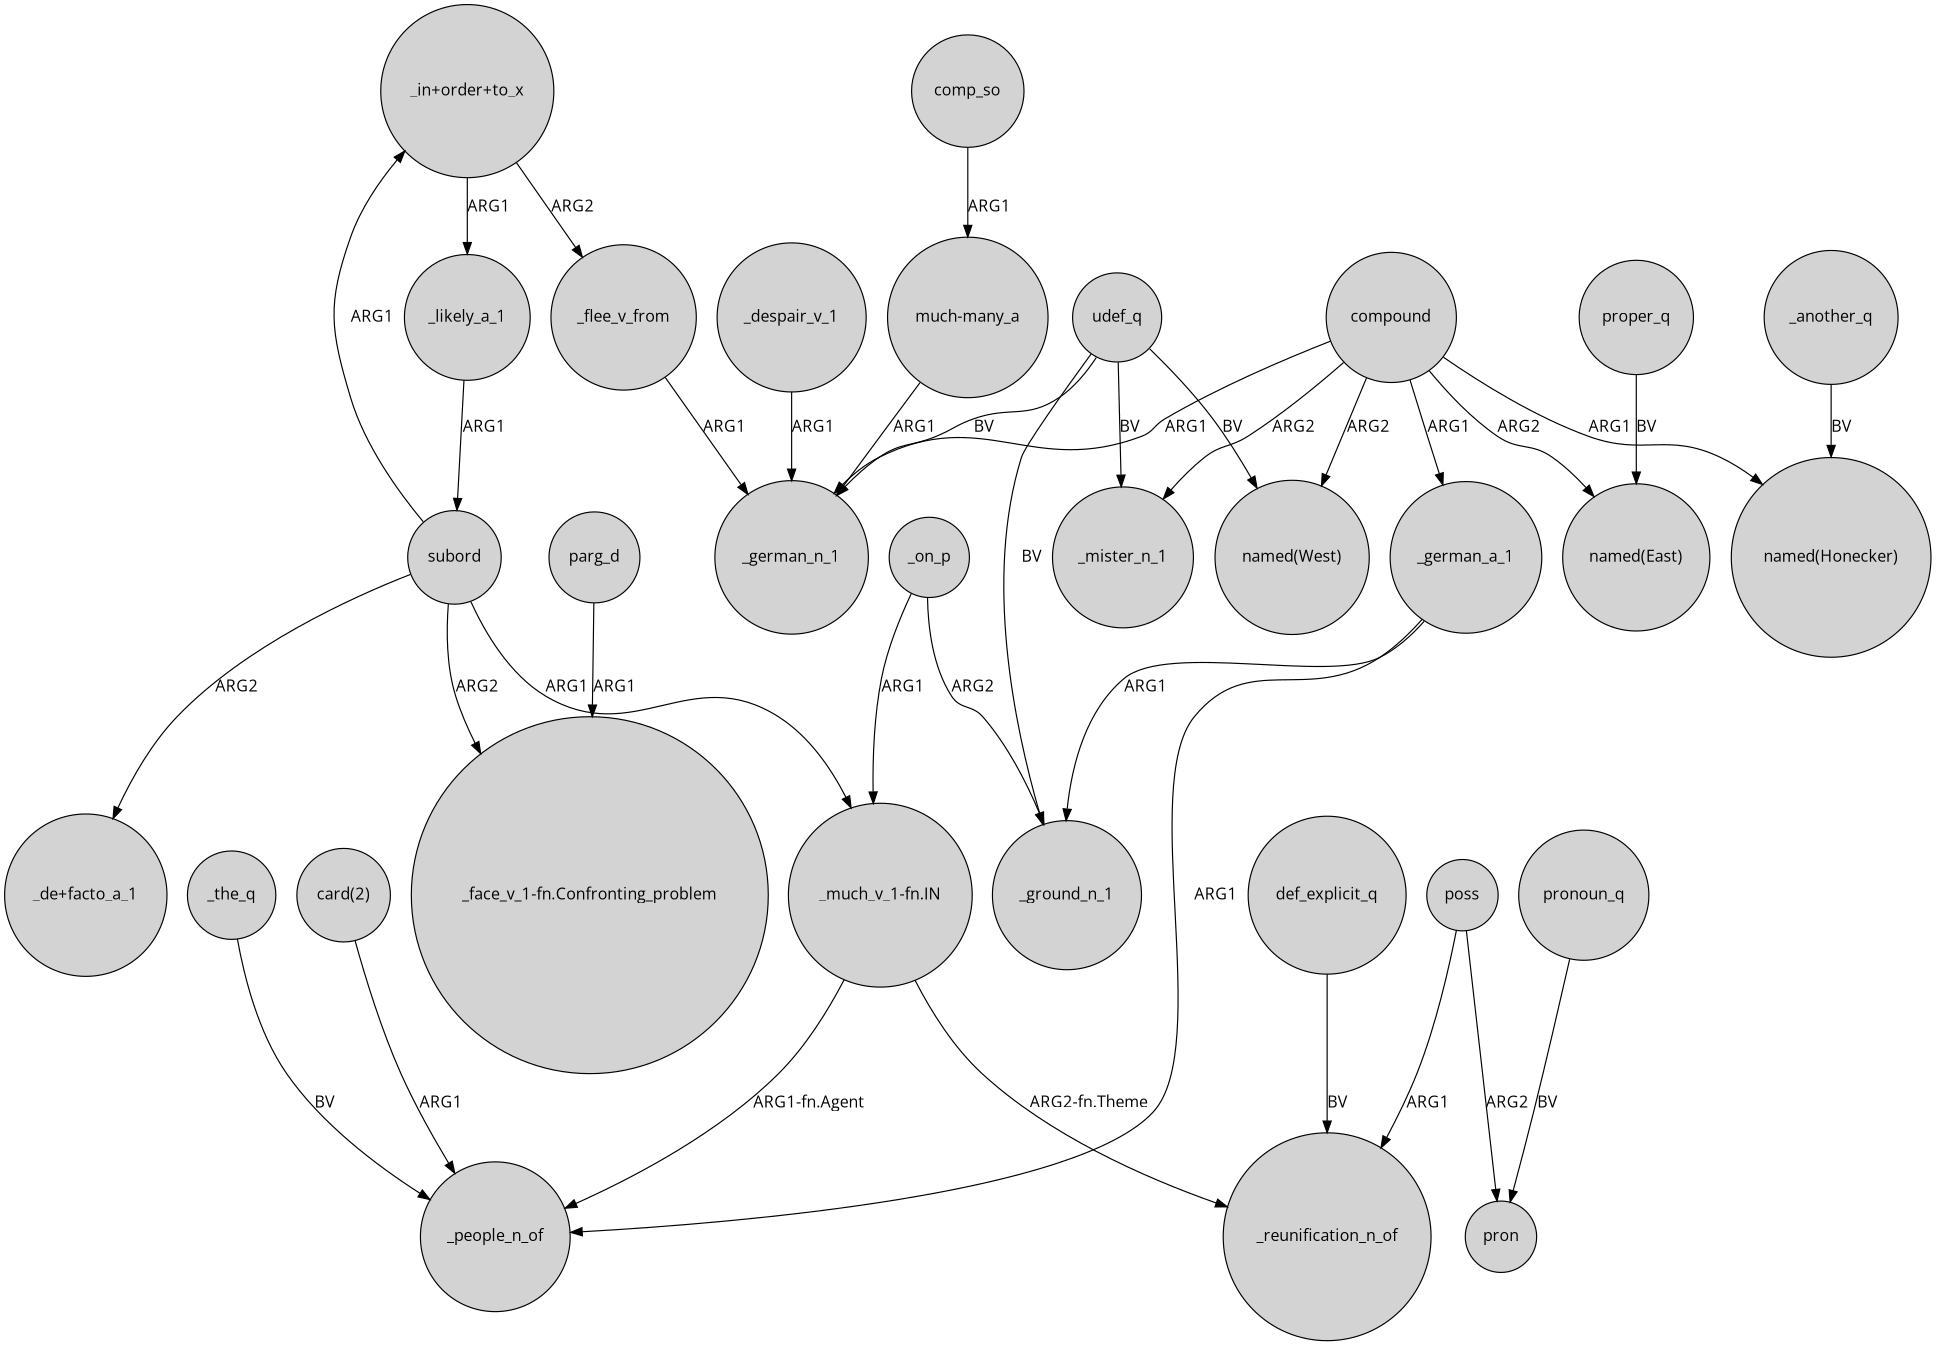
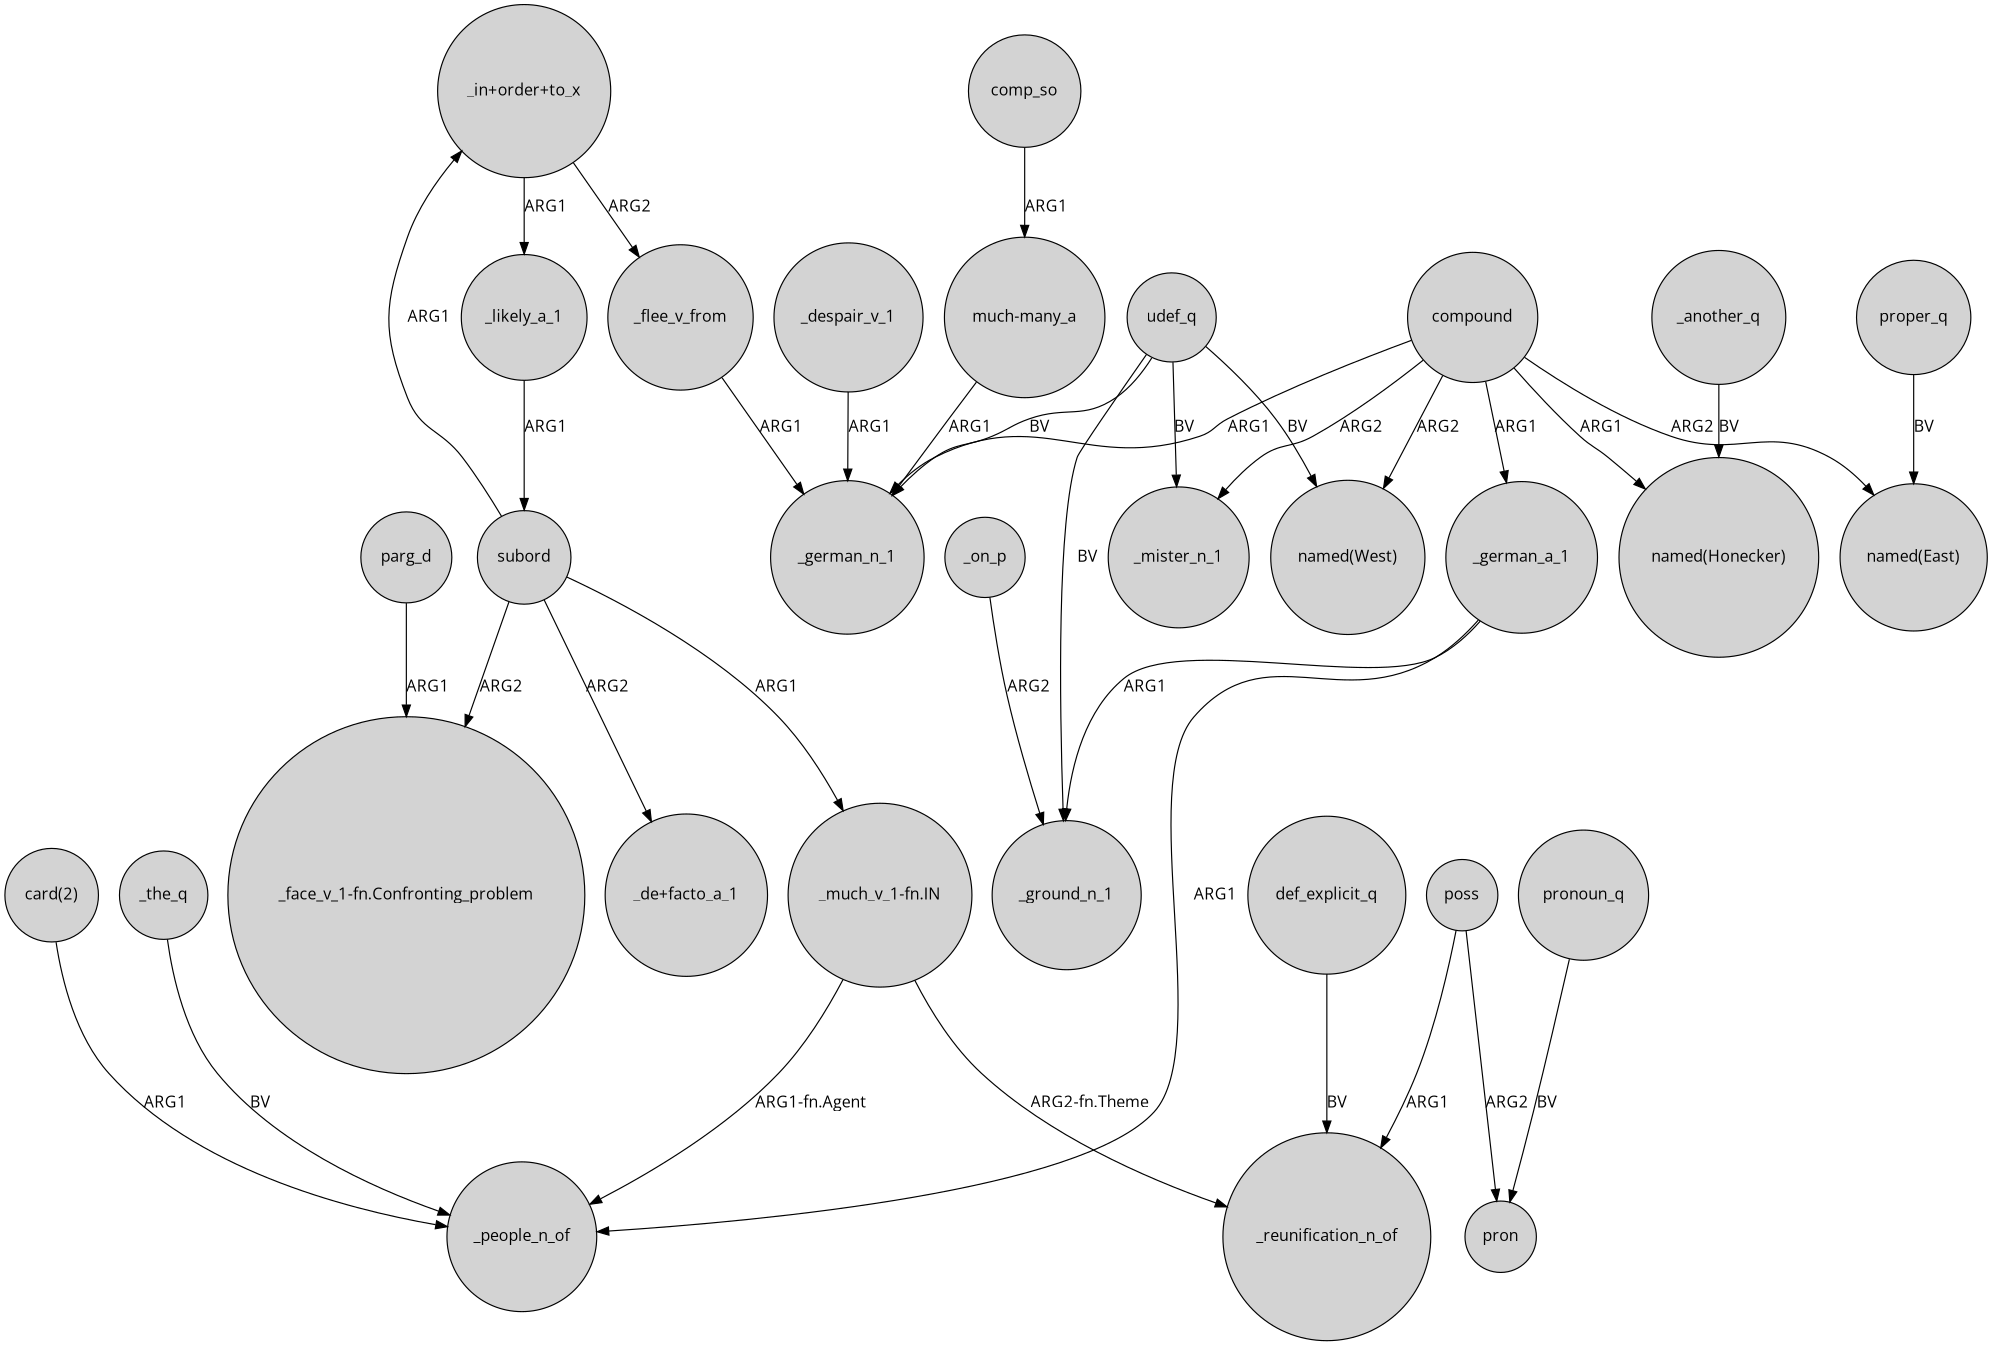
  digraph {
    fontname="Open Sans"
    node [fontname="Open Sans" shape=circle style=filled]
    edge [fontname="Open Sans"]
    "much-many_a"
    _german_n_1
    n3 [label="_much_v_1-fn.IN"]
    subord
    "_in+order+to_x"
    "_de+facto_a_1"
    "_face_v_1-fn.Confronting_problem"
    _people_n_of
    _reunification_n_of
    _likely_a_1
    _flee_v_from
    compound
    "named(West)"
    _german_a_1
    "named(Honecker)"
    _mister_n_1
    "named(East)"
    _ground_n_1
    def_explicit_q
    poss
    pron
    udef_q
    _despair_v_1
    parg_d
    "card(2)"
    _on_p
    pronoun_q
    comp_so
    proper_q
    _another_q
    _the_q
    "much-many_a" -> _german_n_1 [label=ARG1]
    n3 -> _people_n_of [label="ARG1-fn.Agent"]
    n3 -> _reunification_n_of [label="ARG2-fn.Theme"]
    subord -> n3 [label=ARG1]
    subord -> "_in+order+to_x" [label=ARG1]
    subord -> "_de+facto_a_1" [label=ARG2]
    subord -> "_face_v_1-fn.Confronting_problem" [label=ARG2]
    "_in+order+to_x" -> _likely_a_1 [label=ARG1]
    "_in+order+to_x" -> _flee_v_from [label=ARG2]
    _likely_a_1 -> subord [label=ARG1]
    _flee_v_from -> _german_n_1 [label=ARG1]
    compound -> _german_n_1 [label=ARG1]
    compound -> "named(West)" [label=ARG2]
    compound -> _german_a_1 [label=ARG1]
    compound -> "named(Honecker)" [label=ARG1]
    compound -> _mister_n_1 [label=ARG2]
    compound -> "named(East)" [label=ARG2]
    _german_a_1 -> _people_n_of [label=ARG1]
    _german_a_1 -> _ground_n_1 [label=ARG1]
    def_explicit_q -> _reunification_n_of [label=BV]
    poss -> _reunification_n_of [label=ARG1]
    poss -> pron [label=ARG2]
    udef_q -> _german_n_1 [label=BV]
    udef_q -> "named(West)" [label=BV]
    udef_q -> _mister_n_1 [label=BV]
    udef_q -> _ground_n_1 [label=BV]
    _despair_v_1 -> _german_n_1 [label=ARG1]
    parg_d -> "_face_v_1-fn.Confronting_problem" [label=ARG1]
    "card(2)" -> _people_n_of [label=ARG1]
-   _on_p -> n3 [label=ARG1]
    _on_p -> _ground_n_1 [label=ARG2]
    pronoun_q -> pron [label=BV]
    comp_so -> "much-many_a" [label=ARG1]
    proper_q -> "named(East)" [label=BV]
    _another_q -> "named(Honecker)" [label=BV]
    _the_q -> _people_n_of [label=BV]
  }
